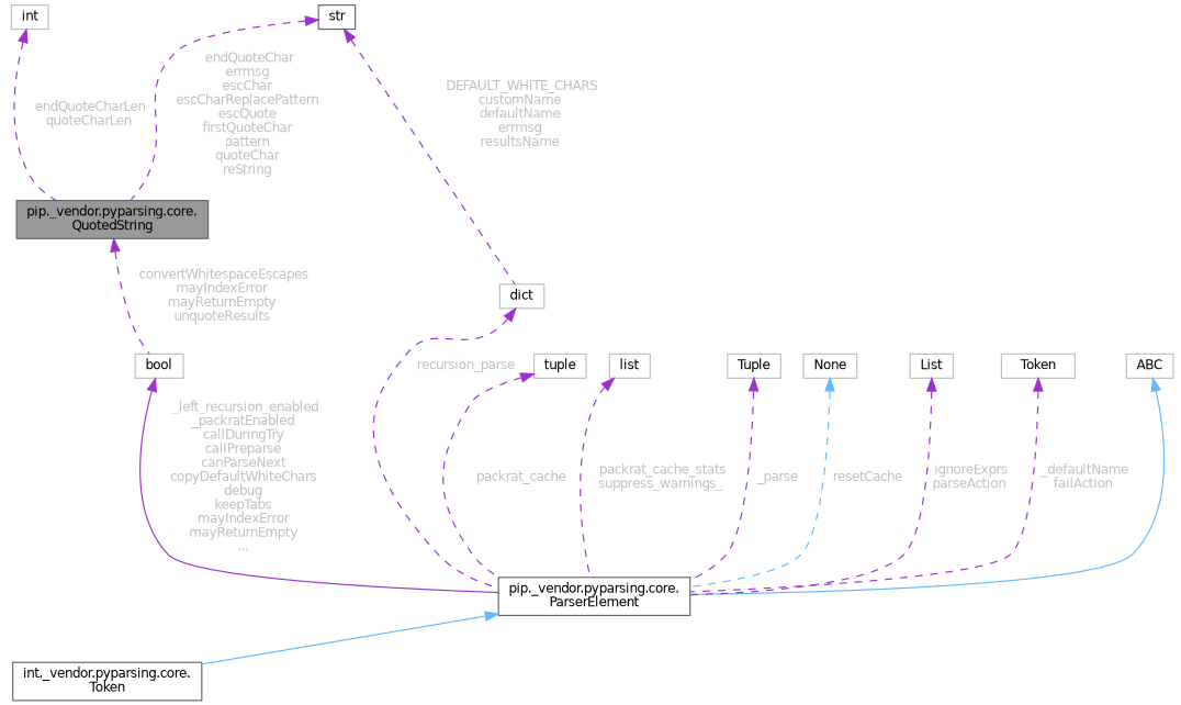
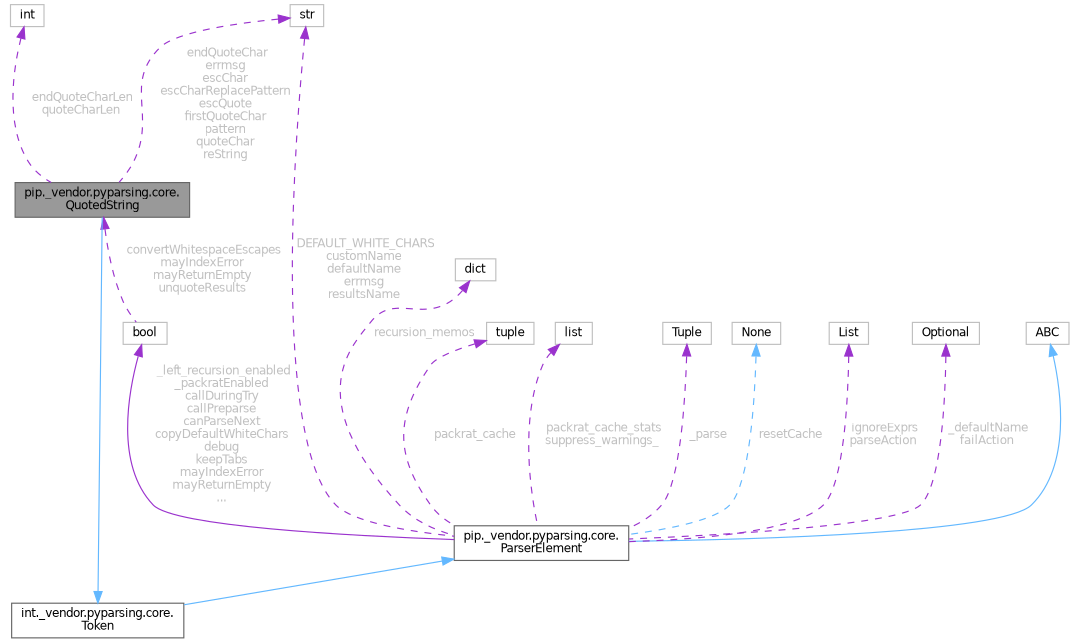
  digraph {
    node [color=grey75 fillcolor=white fontname=Helvetica fontsize=10 shape=box style=filled]
    edge [color=darkorchid3 dir=back fontcolor=grey fontname=Helvetica fontsize=10 labelfontname=Helvetica labelfontsize=10 style=dashed]
    n1 [color=gray40 fillcolor=grey60 fontcolor=black height=0.2 label="pip._vendor.pyparsing.core.\lQuotedString" width=0.4]
    n2 [height=0.2 label=bool width=0.4]
    n3 [color=gray40 height=0.2 label="int._vendor.pyparsing.core.\lToken" width=0.4]
    n4 [color=gray40 height=0.2 label="pip._vendor.pyparsing.core.\lParserElement" width=0.4]
    n5 [height=0.2 label=ABC width=0.4]
-   n6 [color=gray40 height=0.2 label=str width=0.4]
+   n6 [height=0.2 label=str width=0.4]
    n7 [height=0.2 label=dict width=0.4]
    n8 [height=0.2 label=tuple width=0.4]
    n9 [height=0.2 label=list width=0.4]
    n10 [height=0.2 label=Tuple width=0.4]
    n11 [height=0.2 label=None width=0.4]
    n12 [height=0.2 label=List width=0.4]
-   n13 [height=0.2 label=Token width=0.4]
+   n13 [height=0.2 label=Optional width=0.4]
    n14 [height=0.2 label=int width=0.4]
    n1 -> n2 [label=" convertWhitespaceEscapes\nmayIndexError\nmayReturnEmpty\nunquoteResults"]
    n2 -> n4 [label=" _left_recursion_enabled\n_packratEnabled\ncallDuringTry\ncallPreparse\ncanParseNext\ncopyDefaultWhiteChars\ndebug\nkeepTabs\nmayIndexError\nmayReturnEmpty\n..." style=solid]
+   n3 -> n1 [color=steelblue1 style=solid fontcolor=""]
    n4 -> n3 [color=steelblue1 style=solid fontcolor=""]
    n5 -> n4 [color=steelblue1 style=solid fontcolor=""]
    n6 -> n1 [label=" endQuoteChar\nerrmsg\nescChar\nescCharReplacePattern\nescQuote\nfirstQuoteChar\npattern\nquoteChar\nreString"]
-   n6 -> n7 [label=" DEFAULT_WHITE_CHARS\ncustomName\ndefaultName\nerrmsg\nresultsName"]
-   n7 -> n4 [label=" recursion_parse"]
+   n6 -> n4 [label=" DEFAULT_WHITE_CHARS\ncustomName\ndefaultName\nerrmsg\nresultsName"]
+   n7 -> n4 [label=" recursion_memos"]
    n8 -> n4 [label=" packrat_cache"]
    n9 -> n4 [label=" packrat_cache_stats\nsuppress_warnings_"]
    n10 -> n4 [label=" _parse"]
    n11 -> n4 [color=steelblue1 label=" resetCache"]
    n12 -> n4 [label=" ignoreExprs\nparseAction"]
    n13 -> n4 [label=" _defaultName\nfailAction"]
    n14 -> n1 [label=" endQuoteCharLen\nquoteCharLen"]
  }
